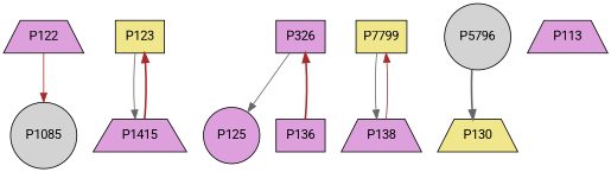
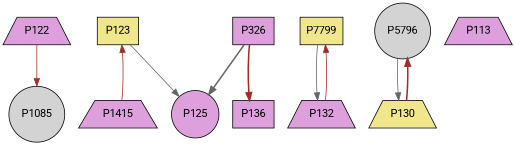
  digraph {
    fontname=Roboto
    node [fillcolor=plum fontname=Roboto shape=trapezium style=filled]
    edge [color=brown fontname=Roboto style=solid]
    P1085 [fillcolor=lightgrey shape=circle]
    P122
    P123 [fillcolor=khaki shape=box]
    P1415
    P326 [shape=box]
    P125 [shape=circle]
    P136 [shape=box]
    P7799 [fillcolor=khaki shape=box]
-   P138
+   P138 [label=P132]
    P5796 [fillcolor=lightgrey shape=circle]
    P130 [fillcolor=khaki]
    P113
    P122 -> P1085
-   P123 -> P1415 [color=gray40]
-   P1415 -> P123 [style=bold]
-   P326 -> P125 [color=gray40]
-   P136 -> P326 [style=bold]
+   P123 -> P125 [color=gray40]
+   P1415 -> P123
+   P326 -> P125 [color=gray40 style=bold]
+   P326 -> P136 [style=bold]
    P7799 -> P138 [color=gray40]
    P138 -> P7799
-   P5796 -> P130 [color=gray40 style=bold]
+   P5796 -> P130 [color=gray40]
+   P130 -> P5796 [style=bold]
  }
